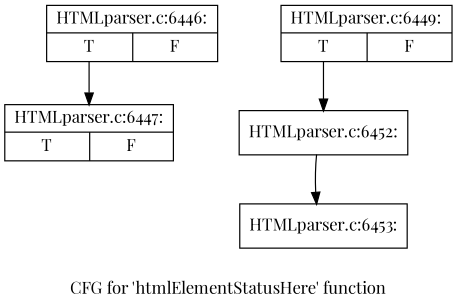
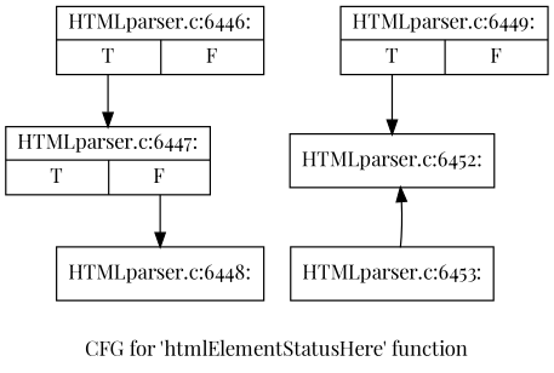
  digraph {
    fontname="Playfair Display"
    label="CFG for 'htmlElementStatusHere' function"
    node [fontname="Playfair Display" shape=record]
    edge [fontname="Playfair Display" tailport=s0]
    n1 [label="{HTMLparser.c:6446:|{<s0>T|<s1>F}}"]
    n2 [label="{HTMLparser.c:6447:|{<s0>T|<s1>F}}"]
+   n3 [label="{HTMLparser.c:6448:}"]
    n4 [label="{HTMLparser.c:6449:|{<s0>T|<s1>F}}"]
    n5 [label="{HTMLparser.c:6452:}"]
    n6 [label="{HTMLparser.c:6453:}"]
    n1 -> n2
+   n2 -> n3 [tailport=s1]
    n4 -> n5
-   n5 -> n6 [tailport=""]
+   n6 -> n5 [tailport=""]
  }
